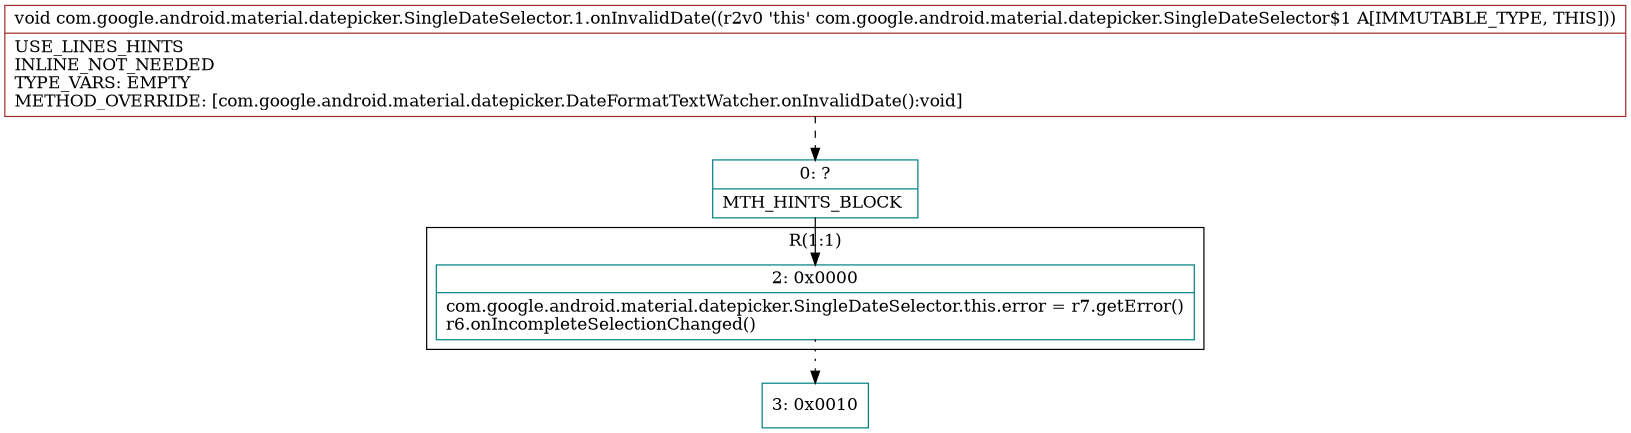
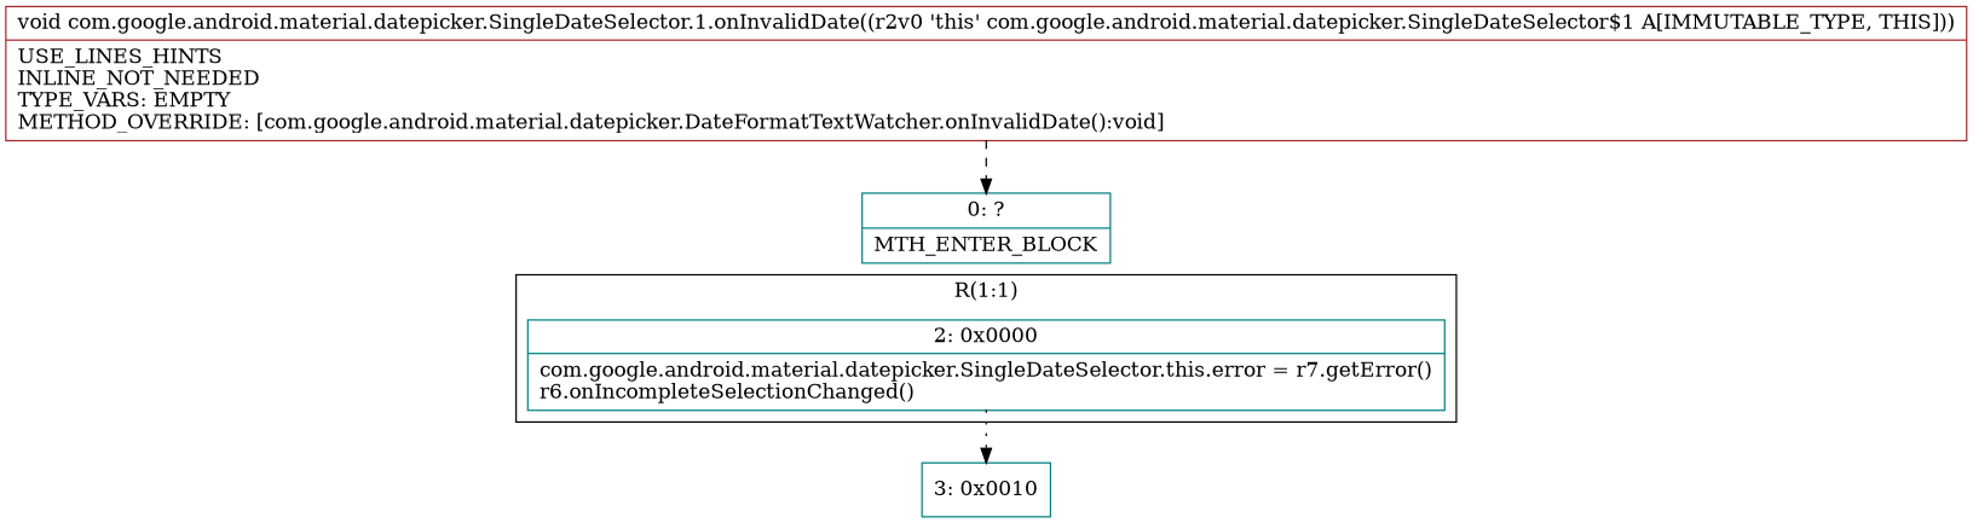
  digraph {
    node [color=teal shape=record]
    n1 [label="{2\:\ 0x0000|com.google.android.material.datepicker.SingleDateSelector.this.error = r7.getError()\lr6.onIncompleteSelectionChanged()\l}"]
    n2 [label="{3\:\ 0x0010}"]
-   n3 [label="{0\:\ ?|MTH_HINTS_BLOCK\l}"]
+   n3 [label="{0\:\ ?|MTH_ENTER_BLOCK\l}"]
    n4 [color=brown label="{void com.google.android.material.datepicker.SingleDateSelector.1.onInvalidDate((r2v0 'this' com.google.android.material.datepicker.SingleDateSelector$1 A[IMMUTABLE_TYPE, THIS]))  | USE_LINES_HINTS\lINLINE_NOT_NEEDED\lTYPE_VARS: EMPTY\lMETHOD_OVERRIDE: [com.google.android.material.datepicker.DateFormatTextWatcher.onInvalidDate():void]\l}"]
    subgraph cluster_1 {
      label="R(1:1)"
      n1
    }
    n1 -> n2 [style=dotted]
-   n3 -> n1 [style=solid]
    n4 -> n3 [style=dashed]
  }
